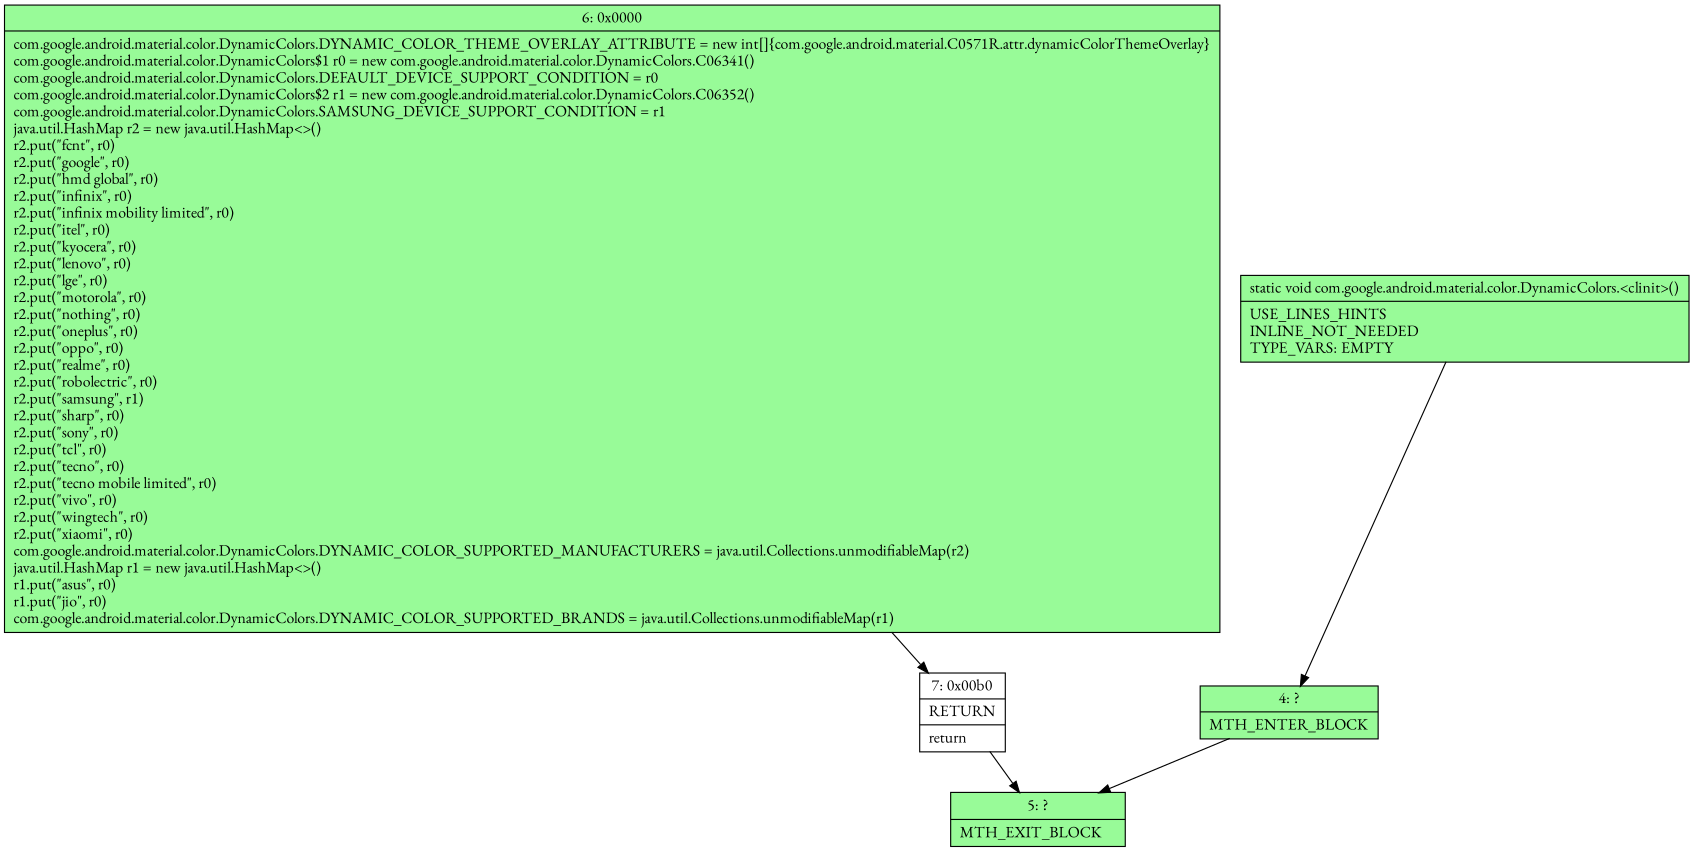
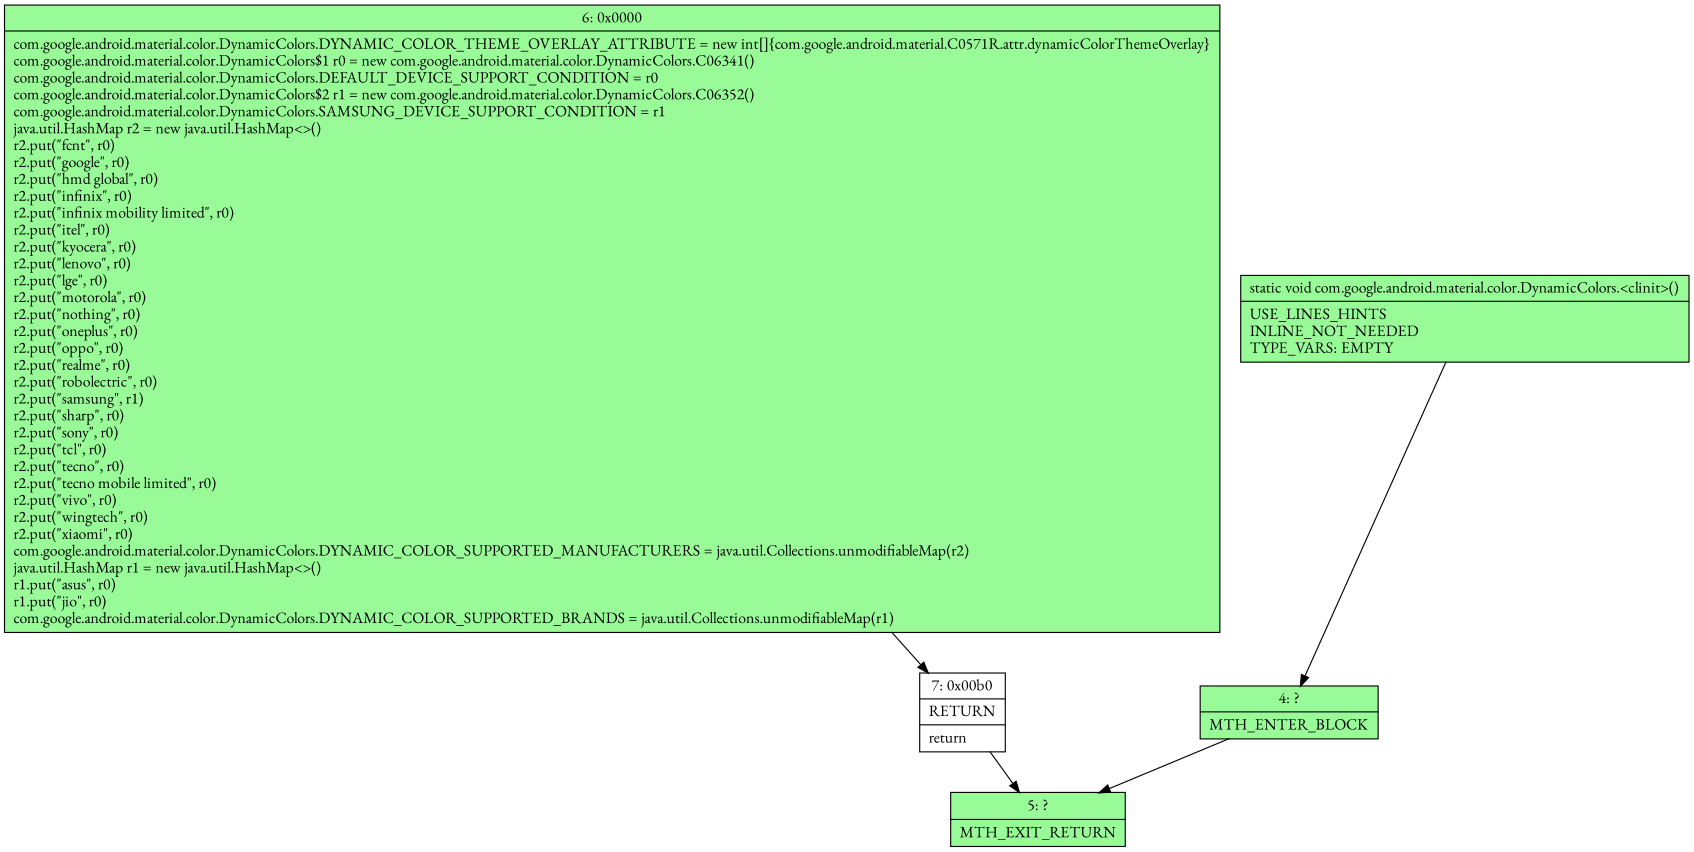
  digraph {
    fontname="EB Garamond"
    node [fillcolor=palegreen fontname="EB Garamond" shape=record style=filled]
    edge [fontname="EB Garamond"]
    n1 [label="{4\:\ ?|MTH_ENTER_BLOCK\l}"]
-   n2 [label="{5\:\ ?|MTH_EXIT_BLOCK\l}"]
+   n2 [label="{5\:\ ?|MTH_EXIT_RETURN\l}"]
    n3 [label="{6\:\ 0x0000|com.google.android.material.color.DynamicColors.DYNAMIC_COLOR_THEME_OVERLAY_ATTRIBUTE = new int[]\{com.google.android.material.C0571R.attr.dynamicColorThemeOverlay\}\lcom.google.android.material.color.DynamicColors$1 r0 = new com.google.android.material.color.DynamicColors.C06341()\lcom.google.android.material.color.DynamicColors.DEFAULT_DEVICE_SUPPORT_CONDITION = r0\lcom.google.android.material.color.DynamicColors$2 r1 = new com.google.android.material.color.DynamicColors.C06352()\lcom.google.android.material.color.DynamicColors.SAMSUNG_DEVICE_SUPPORT_CONDITION = r1\ljava.util.HashMap r2 = new java.util.HashMap\<\>()\lr2.put(\"fcnt\", r0)\lr2.put(\"google\", r0)\lr2.put(\"hmd global\", r0)\lr2.put(\"infinix\", r0)\lr2.put(\"infinix mobility limited\", r0)\lr2.put(\"itel\", r0)\lr2.put(\"kyocera\", r0)\lr2.put(\"lenovo\", r0)\lr2.put(\"lge\", r0)\lr2.put(\"motorola\", r0)\lr2.put(\"nothing\", r0)\lr2.put(\"oneplus\", r0)\lr2.put(\"oppo\", r0)\lr2.put(\"realme\", r0)\lr2.put(\"robolectric\", r0)\lr2.put(\"samsung\", r1)\lr2.put(\"sharp\", r0)\lr2.put(\"sony\", r0)\lr2.put(\"tcl\", r0)\lr2.put(\"tecno\", r0)\lr2.put(\"tecno mobile limited\", r0)\lr2.put(\"vivo\", r0)\lr2.put(\"wingtech\", r0)\lr2.put(\"xiaomi\", r0)\lcom.google.android.material.color.DynamicColors.DYNAMIC_COLOR_SUPPORTED_MANUFACTURERS = java.util.Collections.unmodifiableMap(r2)\ljava.util.HashMap r1 = new java.util.HashMap\<\>()\lr1.put(\"asus\", r0)\lr1.put(\"jio\", r0)\lcom.google.android.material.color.DynamicColors.DYNAMIC_COLOR_SUPPORTED_BRANDS = java.util.Collections.unmodifiableMap(r1)\l}"]
    n4 [fillcolor=white label="{7\:\ 0x00b0|RETURN\l|return\l}"]
    n5 [label="{static void com.google.android.material.color.DynamicColors.\<clinit\>()  | USE_LINES_HINTS\lINLINE_NOT_NEEDED\lTYPE_VARS: EMPTY\l}"]
    n1 -> n2
    n3 -> n4
    n4 -> n2
    n5 -> n1
  }
